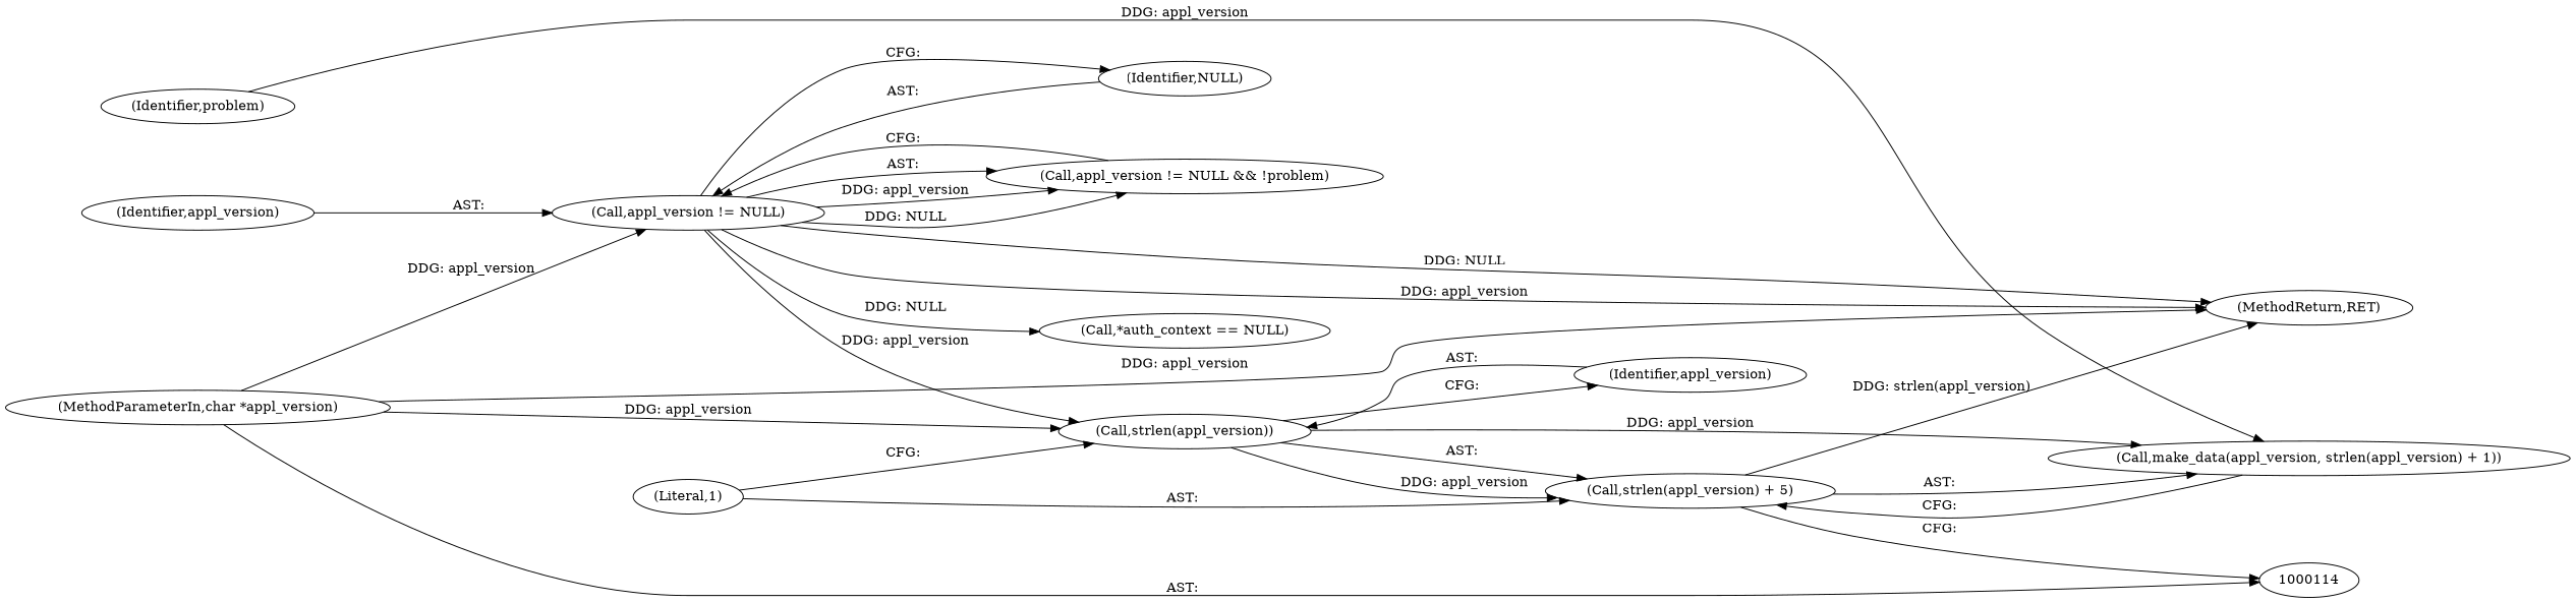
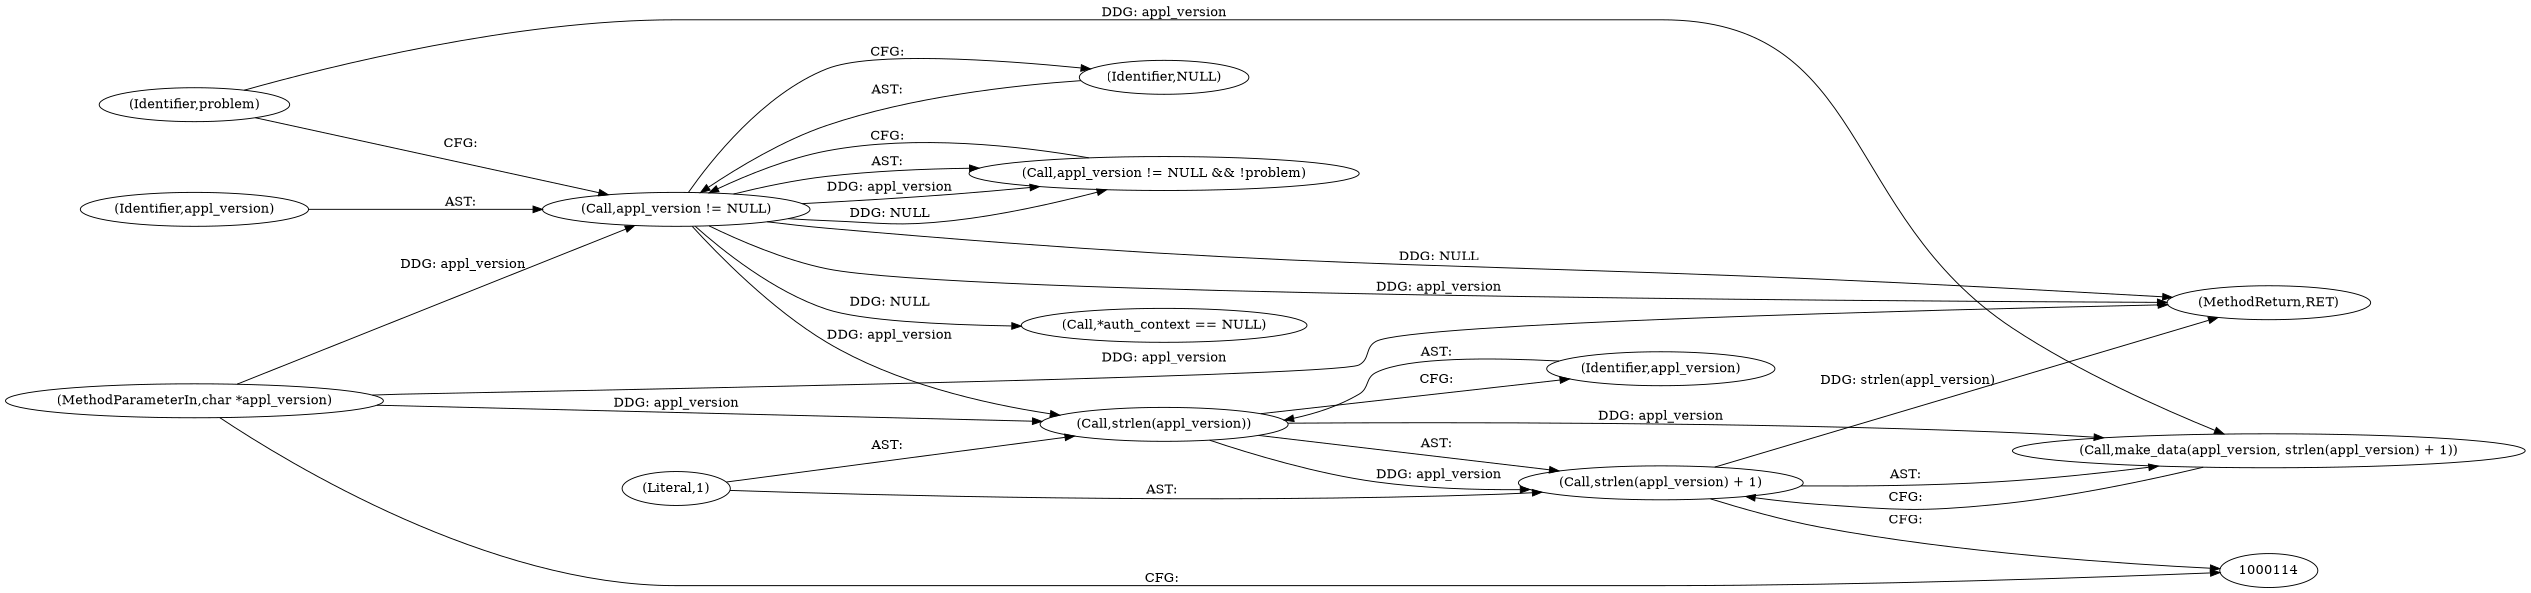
  digraph {
    rankdir=LR
-   n1 [label="(Call,strlen(appl_version) + 5)"]
+   n1 [label="(Call,strlen(appl_version) + 1)"]
    n2 [label="(Call,make_data(appl_version, strlen(appl_version) + 1))"]
    n3 [label="(MethodReturn,RET)"]
    1000114
    n5 [label="(Literal,1)"]
    n6 [label="(Call,strlen(appl_version))"]
    n7 [label="(Identifier,appl_version)"]
    n8 [label="(Call,appl_version != NULL)"]
    n9 [label="(Identifier,NULL)"]
    n10 [label="(Call,*auth_context == NULL)"]
    n11 [label="(Call,appl_version != NULL && !problem)"]
    n12 [label="(MethodParameterIn,char *appl_version)"]
    n13 [label="(Identifier,appl_version)"]
    n14 [label="(Identifier,problem)"]
    n1 -> n2 [label="AST: "]
    n1 -> n3 [label="DDG: strlen(appl_version)"]
    n1 -> 1000114 [label="CFG: "]
    n2 -> n1 [label="CFG: "]
    n5 -> n1 [label="AST: "]
-   n5 -> n6 [label="CFG: "]
+   n5 -> n6 [label="AST: "]
    n6 -> n1 [label="AST: "]
    n6 -> n1 [label="DDG: appl_version"]
    n6 -> n2 [label="DDG: appl_version"]
    n6 -> n7 [label="CFG: "]
    n7 -> n6 [label="AST: "]
    n8 -> n3 [label="DDG: appl_version"]
    n8 -> n3 [label="DDG: NULL"]
    n8 -> n6 [label="DDG: appl_version"]
    n8 -> n9 [label="CFG: "]
    n8 -> n10 [label="DDG: NULL"]
    n8 -> n11 [label="AST: "]
    n8 -> n11 [label="DDG: appl_version"]
    n8 -> n11 [label="DDG: NULL"]
    n9 -> n8 [label="AST: "]
    n11 -> n8 [label="CFG: "]
    n12 -> n3 [label="DDG: appl_version"]
-   n12 -> 1000114 [label="AST: "]
+   n12 -> 1000114 [label="CFG: "]
    n12 -> n6 [label="DDG: appl_version"]
    n12 -> n8 [label="DDG: appl_version"]
    n13 -> n8 [label="AST: "]
    n14 -> n2 [label="DDG: appl_version"]
+   n14 -> n8 [label="CFG: "]
  }
